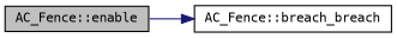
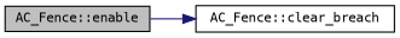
  digraph {
    rankdir=LR
    fontname="DejaVu Sans Mono"
    node [color=black fontname="DejaVu Sans Mono" fontsize=10 shape=record style=filled]
    n1 [fillcolor=grey75 fontcolor=black height=0.2 label="AC_Fence::enable" width=0.4]
-   n2 [fillcolor=white height=0.2 label="AC_Fence::breach_breach" width=0.4]
+   n2 [fillcolor=white height=0.2 label="AC_Fence::clear_breach" width=0.4]
    n1 -> n2 [color=midnightblue fontname="DejaVu Sans Mono" fontsize=10 labelfontname=Helvetica labelfontsize=10 style=solid]
  }
